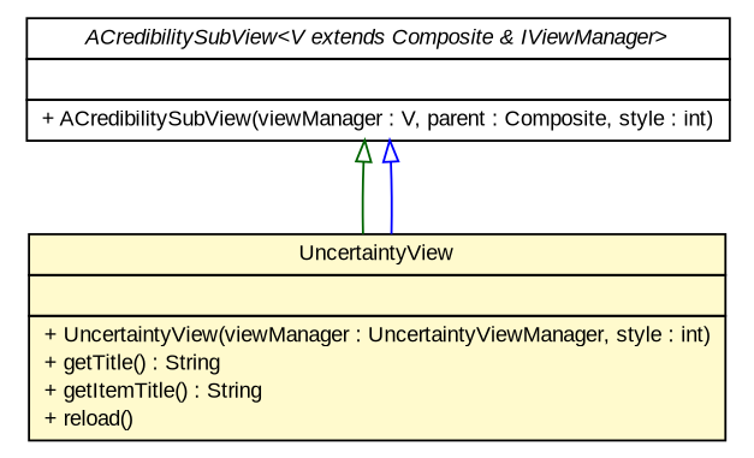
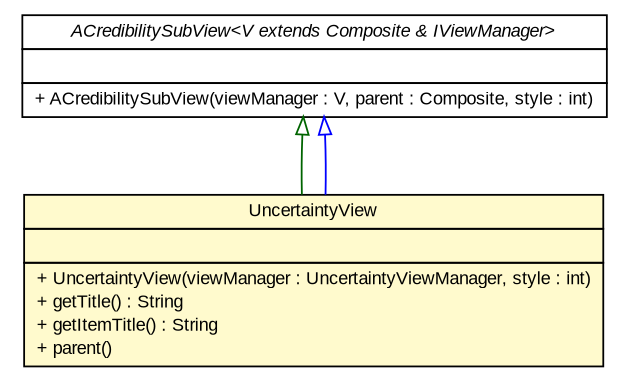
  digraph {
    nodesep=0.25
    ranksep=0.5
    node [fontcolor=black fontname=arial fontsize=10.0 shape=plaintext]
    edge [arrowtail=empty dir=back fontname=arial fontsize=10 headport=p labelfontname=arial labelfontsize=10 tailport=p]
    n1 [label=<<table title="gov.sandia.cf.parts.ui.ACredibilitySubView" border="0" cellborder="1" cellspacing="0" cellpadding="2" port="p" href="../ACredibilitySubView.html"> 		<tr><td><table border="0" cellspacing="0" cellpadding="1"> <tr><td align="center" balign="center"><font face="arial italic"> ACredibilitySubView&lt;V extends Composite &amp; IViewManager&gt; </font></td></tr> 		</table></td></tr> 		<tr><td><table border="0" cellspacing="0" cellpadding="1"> <tr><td align="left" balign="left">  </td></tr> 		</table></td></tr> 		<tr><td><table border="0" cellspacing="0" cellpadding="1"> <tr><td align="left" balign="left"> + ACredibilitySubView(viewManager : V, parent : Composite, style : int) </td></tr> 		</table></td></tr> 		</table>>]
-   n2 [label=<<table title="gov.sandia.cf.parts.ui.uncertainty.UncertaintyView" border="0" cellborder="1" cellspacing="0" cellpadding="2" port="p" bgcolor="lemonChiffon" href="./UncertaintyView.html"> 		<tr><td><table border="0" cellspacing="0" cellpadding="1"> <tr><td align="center" balign="center"> UncertaintyView </td></tr> 		</table></td></tr> 		<tr><td><table border="0" cellspacing="0" cellpadding="1"> <tr><td align="left" balign="left">  </td></tr> 		</table></td></tr> 		<tr><td><table border="0" cellspacing="0" cellpadding="1"> <tr><td align="left" balign="left"> + UncertaintyView(viewManager : UncertaintyViewManager, style : int) </td></tr> <tr><td align="left" balign="left"> + getTitle() : String </td></tr> <tr><td align="left" balign="left"> + getItemTitle() : String </td></tr> <tr><td align="left" balign="left"> + reload() </td></tr> 		</table></td></tr> 		</table>>]
+   n2 [label=<<table title="gov.sandia.cf.parts.ui.uncertainty.UncertaintyView" border="0" cellborder="1" cellspacing="0" cellpadding="2" port="p" bgcolor="lemonChiffon" href="./UncertaintyView.html"> 		<tr><td><table border="0" cellspacing="0" cellpadding="1"> <tr><td align="center" balign="center"> UncertaintyView </td></tr> 		</table></td></tr> 		<tr><td><table border="0" cellspacing="0" cellpadding="1"> <tr><td align="left" balign="left">  </td></tr> 		</table></td></tr> 		<tr><td><table border="0" cellspacing="0" cellpadding="1"> <tr><td align="left" balign="left"> + UncertaintyView(viewManager : UncertaintyViewManager, style : int) </td></tr> <tr><td align="left" balign="left"> + getTitle() : String </td></tr> <tr><td align="left" balign="left"> + getItemTitle() : String </td></tr> <tr><td align="left" balign="left"> + parent() </td></tr> 		</table></td></tr> 		</table>>]
    n1 -> n2 [color=darkgreen]
    n1 -> n2 [color=blue]
  }
